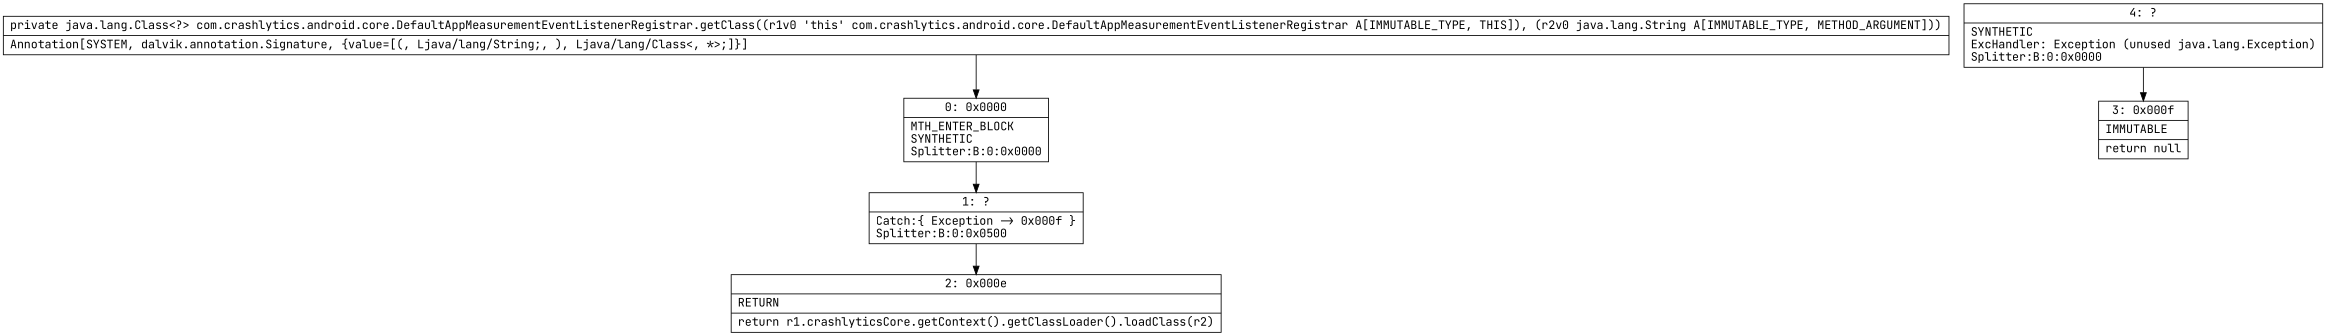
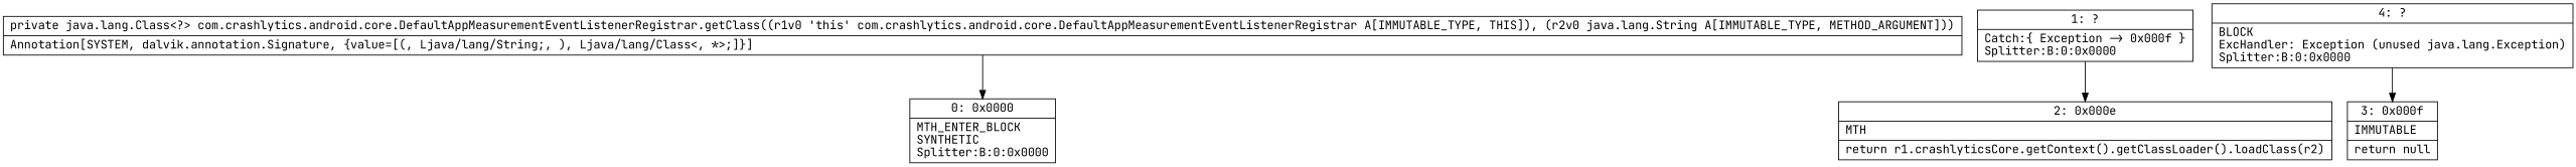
  digraph {
    fontname="JetBrains Mono"
    node [fontname="JetBrains Mono" shape=record]
    edge [fontname="JetBrains Mono"]
    n1 [label="{0\:\ 0x0000|MTH_ENTER_BLOCK\lSYNTHETIC\lSplitter:B:0:0x0000\l}"]
-   n2 [label="{1\:\ ?|Catch:\{ Exception \-\> 0x000f \}\lSplitter:B:0:0x0500\l}"]
-   n3 [label="{2\:\ 0x000e|RETURN\l|return r1.crashlyticsCore.getContext().getClassLoader().loadClass(r2)\l}"]
-   n4 [label="{4\:\ ?|SYNTHETIC\lExcHandler: Exception (unused java.lang.Exception)\lSplitter:B:0:0x0000\l}"]
+   n2 [label="{1\:\ ?|Catch:\{ Exception \-\> 0x000f \}\lSplitter:B:0:0x0000\l}"]
+   n3 [label="{2\:\ 0x000e|MTH\l|return r1.crashlyticsCore.getContext().getClassLoader().loadClass(r2)\l}"]
+   n4 [label="{4\:\ ?|BLOCK\lExcHandler: Exception (unused java.lang.Exception)\lSplitter:B:0:0x0000\l}"]
    n5 [label="{3\:\ 0x000f|IMMUTABLE\l|return null\l}"]
    n6 [label="{private java.lang.Class\<?\> com.crashlytics.android.core.DefaultAppMeasurementEventListenerRegistrar.getClass((r1v0 'this' com.crashlytics.android.core.DefaultAppMeasurementEventListenerRegistrar A[IMMUTABLE_TYPE, THIS]), (r2v0 java.lang.String A[IMMUTABLE_TYPE, METHOD_ARGUMENT]))  | Annotation[SYSTEM, dalvik.annotation.Signature, \{value=[(, Ljava\/lang\/String;, ), Ljava\/lang\/Class\<, *\>;]\}]\l}"]
-   n1 -> n2
    n2 -> n3
    n4 -> n5
    n6 -> n1
  }
